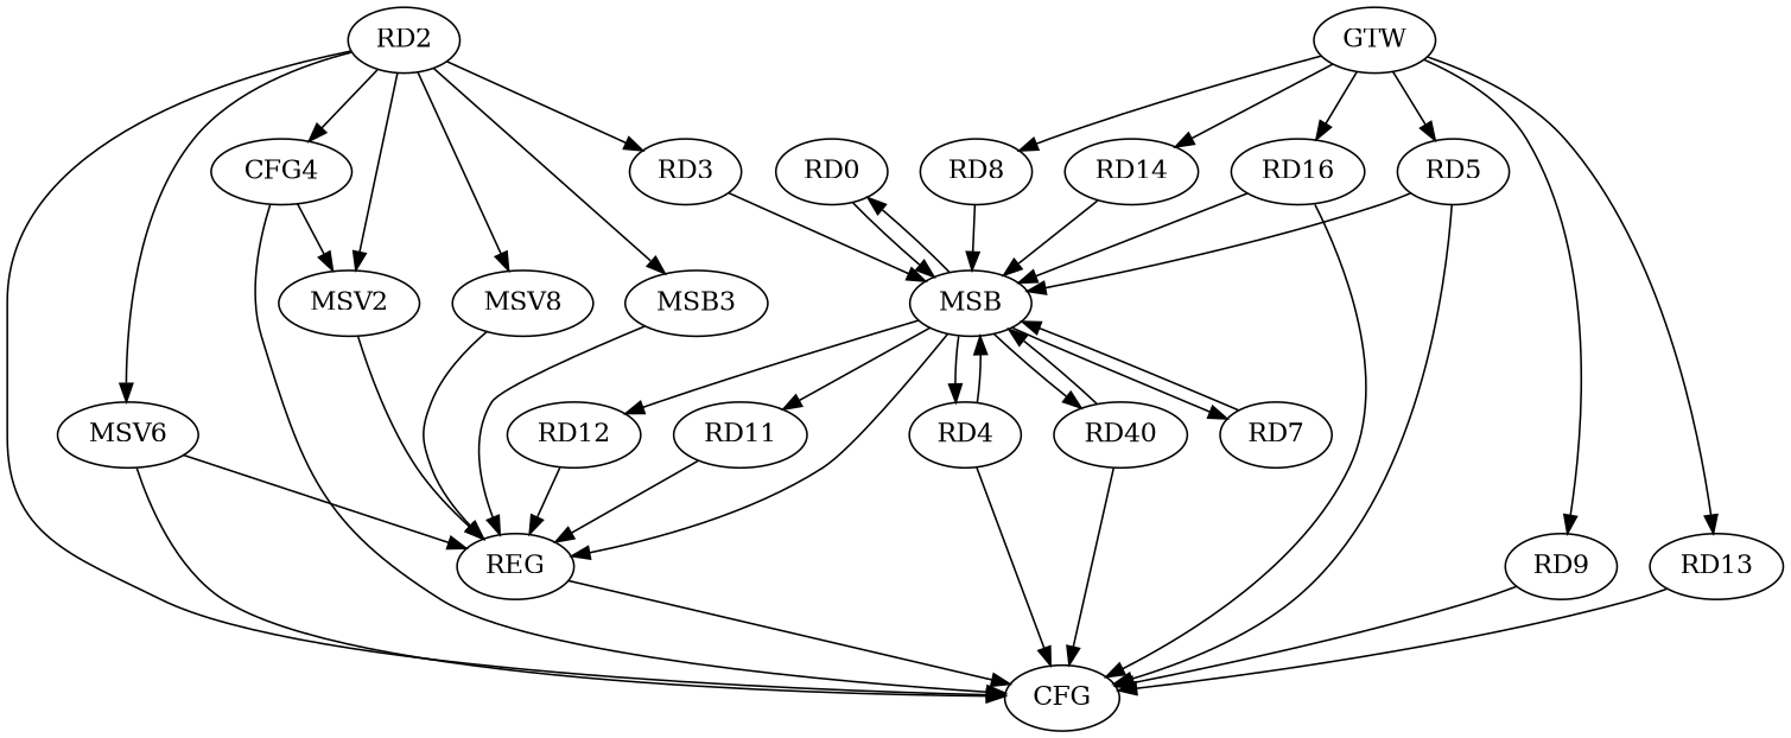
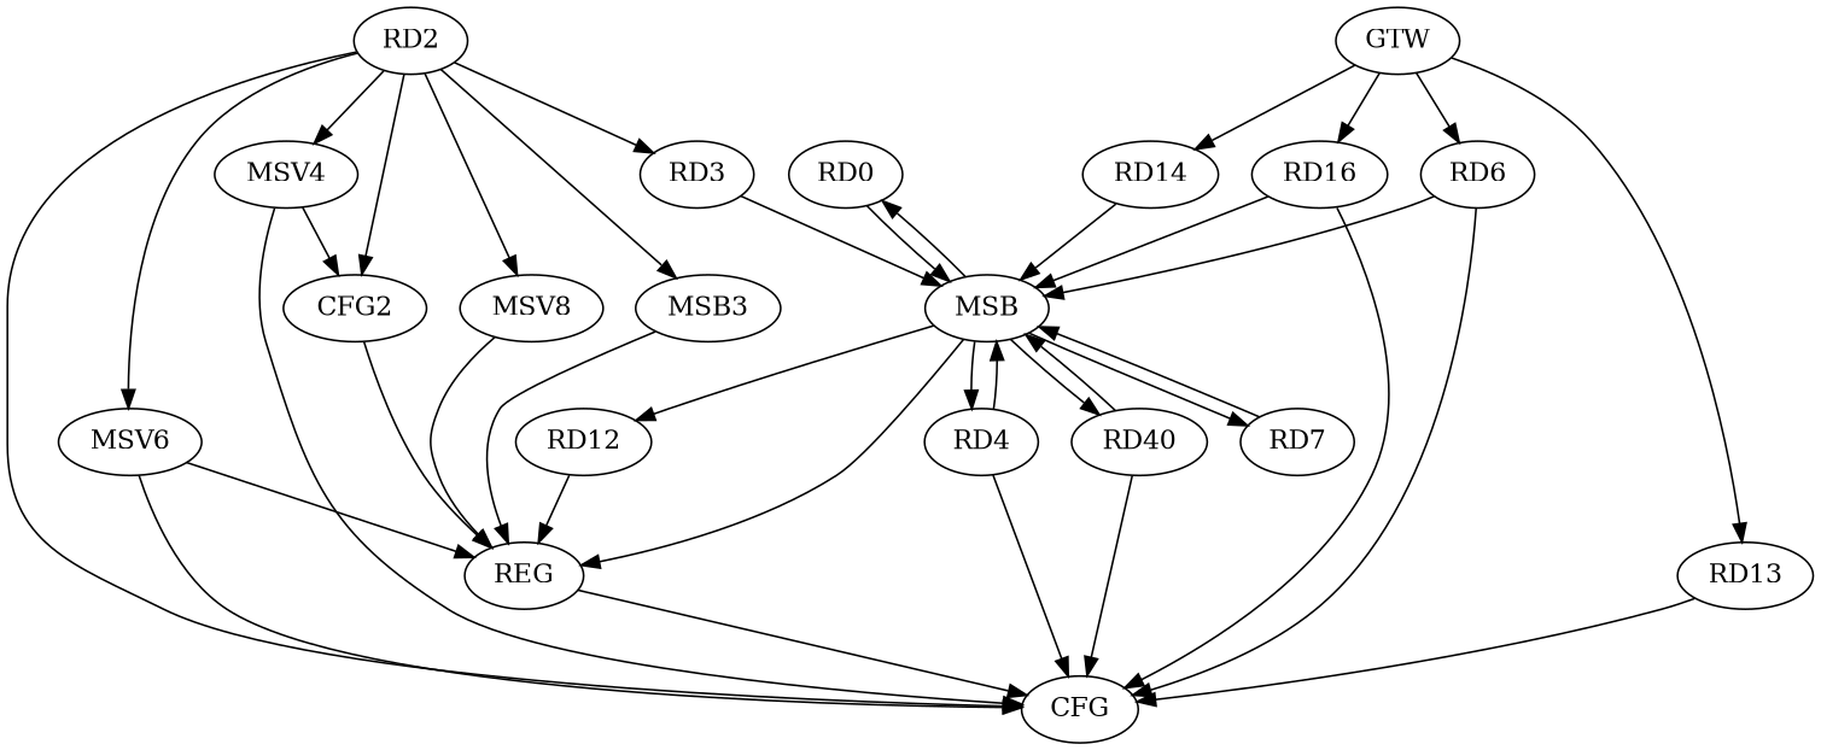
  strict digraph {
    n1 [label=RD0]
    n2 [label=MSB]
    n3 [label=REG]
    n4 [label=RD4]
    n5 [label=RD7]
    n6 [label=RD40]
-   n7 [label=RD11]
    n8 [label=RD12]
    n9 [label=RD2]
    n10 [label=RD3]
    n11 [label=CFG]
    n12 [label=MSV8]
-   n13 [label=MSV2]
+   n13 [label=CFG2]
    n14 [label=MSB3]
-   n15 [label=CFG4]
+   n15 [label=MSV4]
    n16 [label=MSV6]
-   n17 [label=RD5]
-   n18 [label=RD8]
-   n19 [label=RD9]
+   n17 [label=RD6]
    n20 [label=RD13]
    n21 [label=RD14]
    n22 [label=RD16]
    n23 [label=GTW]
    n1 -> n2
    n2 -> n1
    n2 -> n3
    n2 -> n4
    n2 -> n5
    n2 -> n6
-   n2 -> n7
    n2 -> n8
    n3 -> n11
    n4 -> n2
    n4 -> n11
    n5 -> n2
    n6 -> n2
    n6 -> n11
-   n7 -> n3
    n8 -> n3
    n9 -> n10
    n9 -> n11
    n9 -> n12
    n9 -> n13
    n9 -> n14
    n9 -> n15
    n9 -> n16
    n10 -> n2
    n12 -> n3
    n13 -> n3
    n14 -> n3
    n15 -> n11
    n15 -> n13
    n16 -> n3
    n16 -> n11
    n17 -> n2
    n17 -> n11
-   n18 -> n2
-   n19 -> n11
    n20 -> n11
    n21 -> n2
    n22 -> n2
    n22 -> n11
    n23 -> n17
-   n23 -> n18
-   n23 -> n19
    n23 -> n20
    n23 -> n21
    n23 -> n22
  }
